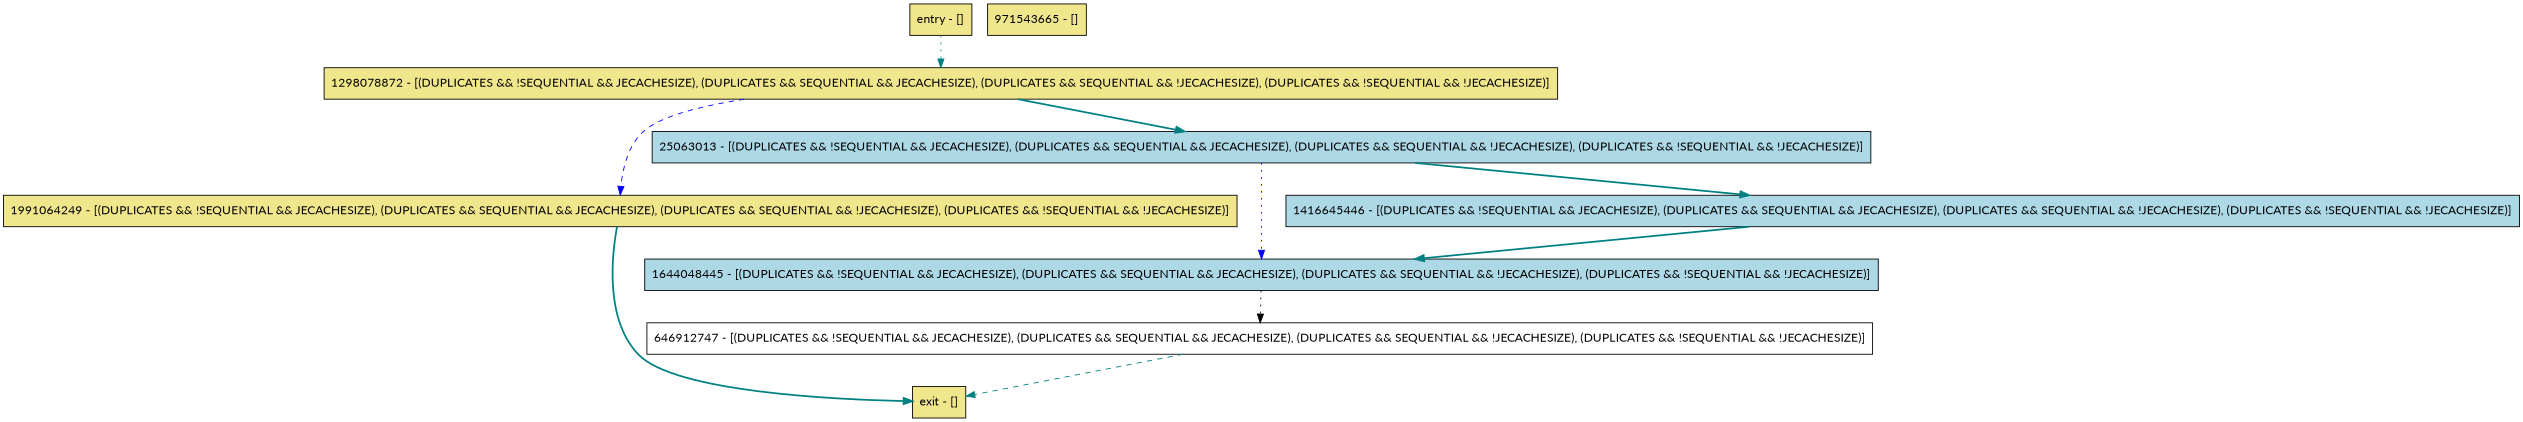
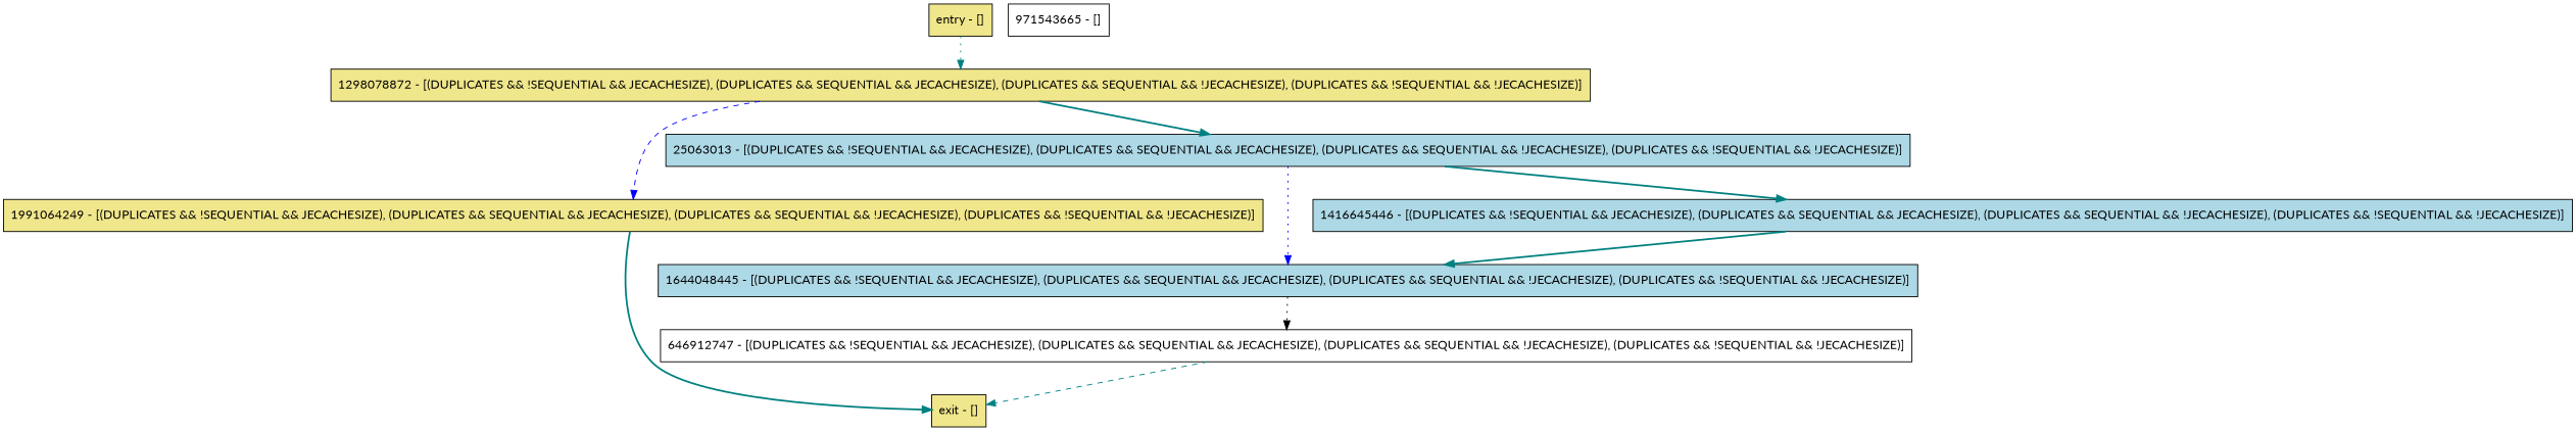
  digraph {
    fontname=Lato
    node [shape=record style=filled fillcolor=khaki fontname=Lato]
    edge [color=teal style=bold fontname=Lato]
    n1 [label="1991064249 - [(DUPLICATES && !SEQUENTIAL && JECACHESIZE), (DUPLICATES && SEQUENTIAL && JECACHESIZE), (DUPLICATES && SEQUENTIAL && !JECACHESIZE), (DUPLICATES && !SEQUENTIAL && !JECACHESIZE)]"]
    n2 [label="exit - []"]
-   n3 [label="971543665 - []"]
+   n3 [label="971543665 - []" fillcolor=white]
    n4 [label="entry - []"]
    n5 [label="1298078872 - [(DUPLICATES && !SEQUENTIAL && JECACHESIZE), (DUPLICATES && SEQUENTIAL && JECACHESIZE), (DUPLICATES && SEQUENTIAL && !JECACHESIZE), (DUPLICATES && !SEQUENTIAL && !JECACHESIZE)]"]
    n6 [label="646912747 - [(DUPLICATES && !SEQUENTIAL && JECACHESIZE), (DUPLICATES && SEQUENTIAL && JECACHESIZE), (DUPLICATES && SEQUENTIAL && !JECACHESIZE), (DUPLICATES && !SEQUENTIAL && !JECACHESIZE)]" fillcolor=white]
    n7 [label="25063013 - [(DUPLICATES && !SEQUENTIAL && JECACHESIZE), (DUPLICATES && SEQUENTIAL && JECACHESIZE), (DUPLICATES && SEQUENTIAL && !JECACHESIZE), (DUPLICATES && !SEQUENTIAL && !JECACHESIZE)]" fillcolor=lightblue]
    n8 [label="1644048445 - [(DUPLICATES && !SEQUENTIAL && JECACHESIZE), (DUPLICATES && SEQUENTIAL && JECACHESIZE), (DUPLICATES && SEQUENTIAL && !JECACHESIZE), (DUPLICATES && !SEQUENTIAL && !JECACHESIZE)]" fillcolor=lightblue]
    n9 [label="1416645446 - [(DUPLICATES && !SEQUENTIAL && JECACHESIZE), (DUPLICATES && SEQUENTIAL && JECACHESIZE), (DUPLICATES && SEQUENTIAL && !JECACHESIZE), (DUPLICATES && !SEQUENTIAL && !JECACHESIZE)]" fillcolor=lightblue]
    n1 -> n2
    n4 -> n5 [style=dotted]
    n5 -> n1 [color=blue style=dashed]
    n5 -> n7
    n6 -> n2 [style=dashed]
    n7 -> n8 [color=blue style=dotted]
    n7 -> n9
    n8 -> n6 [color=black style=dotted]
    n9 -> n8
  }
